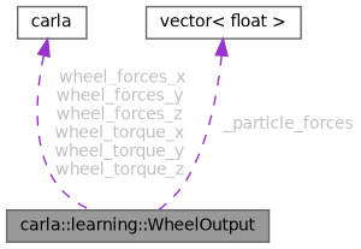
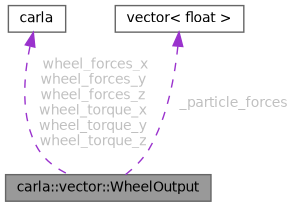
  digraph {
    node [color=gray40 fillcolor=white fontname=Helvetica fontsize=10 shape=box style=filled]
    edge [color=darkorchid3 dir=back fontcolor=grey fontname=Helvetica fontsize=10 labelfontname=Helvetica labelfontsize=10 style=dashed]
-   n1 [fillcolor=grey60 fontcolor=black height=0.2 label="carla::learning::WheelOutput" width=0.4]
+   n1 [fillcolor=grey60 fontcolor=black height=0.2 label="carla::vector::WheelOutput" width=0.4]
    n2 [height=0.2 label=carla width=0.4]
    n3 [height=0.2 label="vector\< float \>" width=0.4]
    n2 -> n1 [label=" wheel_forces_x\nwheel_forces_y\nwheel_forces_z\nwheel_torque_x\nwheel_torque_y\nwheel_torque_z"]
    n3 -> n1 [label=" _particle_forces"]
  }
